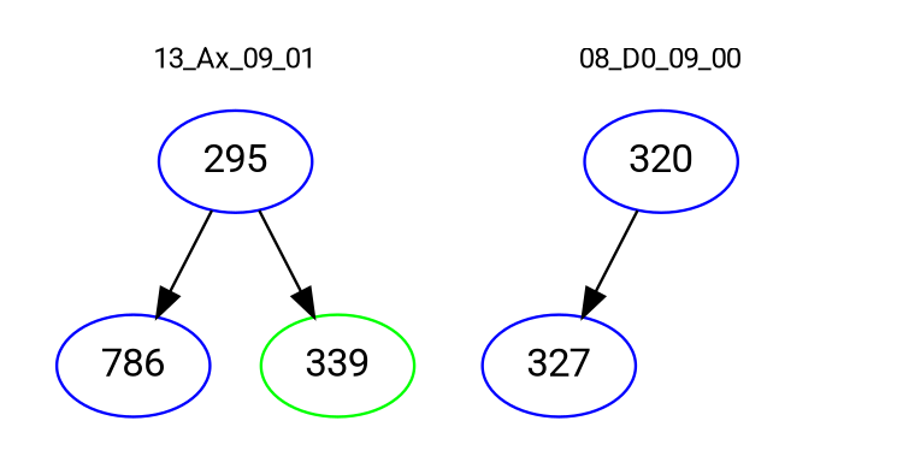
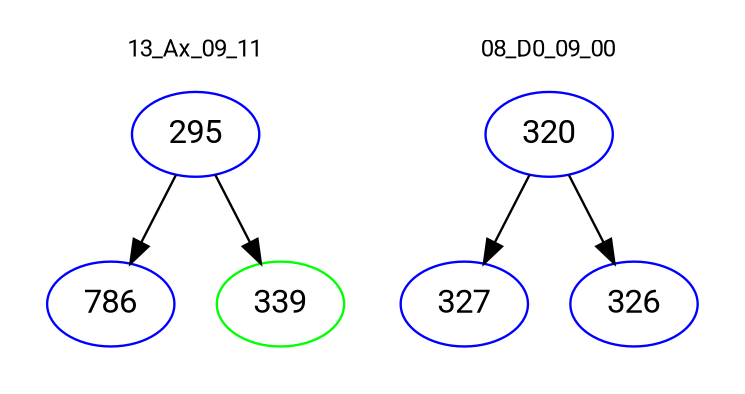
  digraph {
    fontname=Roboto
    node [color=blue fontname=Roboto]
    edge [color=black fontname=Roboto]
    n1 [label=295]
    n2 [label=786]
    n3 [color=green label=339]
    n4 [label=320]
    n5 [label=327]
+   n6 [label=326]
    subgraph cluster_1 {
      color=white
      fontsize=10
-     label="13_Ax_09_01"
+     label="13_Ax_09_11"
      n1
      n2
      n3
    }
    subgraph cluster_2 {
      color=white
      fontsize=10
      label="08_D0_09_00"
      n4
      n5
+     n6
    }
    n1 -> n2
    n1 -> n3
    n4 -> n5
+   n4 -> n6
  }
